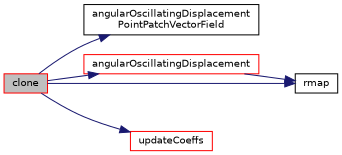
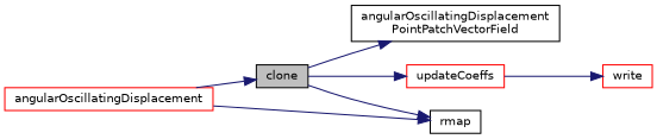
  digraph {
    rankdir=LR
    node [color=black fontname=Helvetica fontsize=10 shape=record]
    edge [color=midnightblue fontname=Helvetica fontsize=10 labelfontname=Helvetica labelfontsize=10 style=solid]
-   n1 [color=red fillcolor=grey75 fontcolor=black height=0.2 label=clone style=filled width=0.4]
+   n1 [fillcolor=grey75 fontcolor=black height=0.2 label=clone style=filled width=0.4]
    n2 [height=0.2 label="angularOscillatingDisplacement\lPointPatchVectorField" width=0.4]
    n3 [color=red height=0.2 label=angularOscillatingDisplacement width=0.4]
    n4 [height=0.2 label=rmap width=0.4]
    n5 [color=red height=0.2 label=updateCoeffs width=0.4]
+   n6 [color=red height=0.2 label=write width=0.4]
    n1 -> n2
-   n1 -> n3
+   n3 -> n1
    n1 -> n4
    n1 -> n5
    n3 -> n4
+   n5 -> n6
  }
